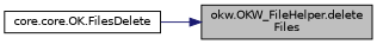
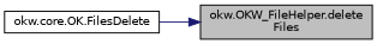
  digraph {
    rankdir=RL
    node [color=black fontname=Helvetica fontsize=10 shape=record style=filled]
    n1 [fillcolor=grey75 fontcolor=black height=0.2 label="okw.OKW_FileHelper.delete\lFiles" width=0.4]
-   n2 [fillcolor=white height=0.2 label="core.core.OK.FilesDelete" width=0.4]
+   n2 [fillcolor=white height=0.2 label="okw.core.OK.FilesDelete" width=0.4]
    n1 -> n2 [color=midnightblue dir=back fontname=Helvetica fontsize=10 labelfontname=Helvetica labelfontsize=10 style=solid]
  }
